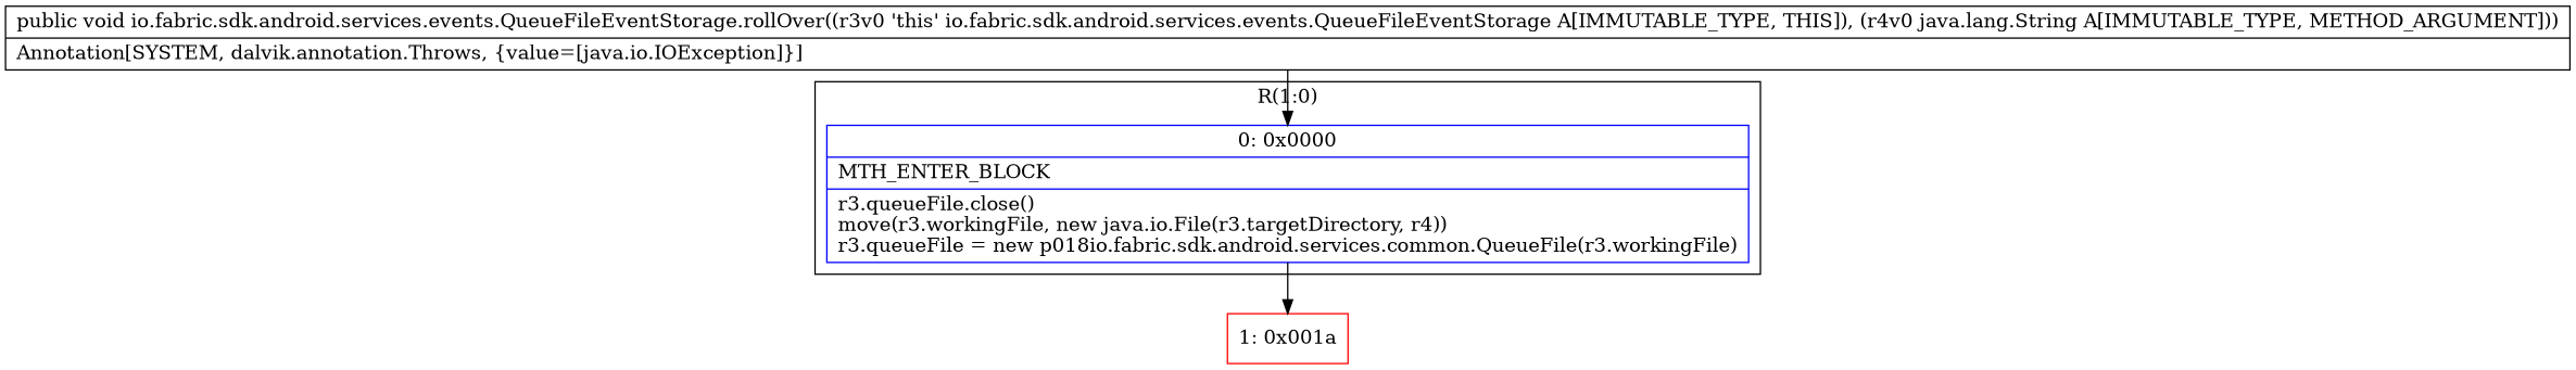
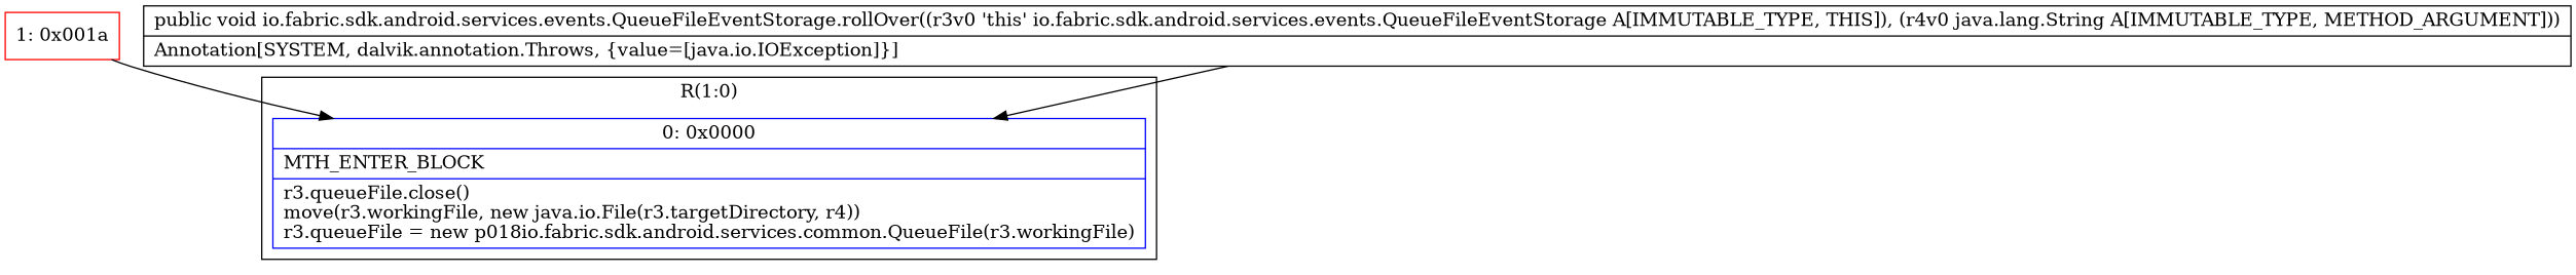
  digraph {
    node [shape=record]
    n1 [color=blue label="{0\:\ 0x0000|MTH_ENTER_BLOCK\l|r3.queueFile.close()\lmove(r3.workingFile, new java.io.File(r3.targetDirectory, r4))\lr3.queueFile = new p018io.fabric.sdk.android.services.common.QueueFile(r3.workingFile)\l}"]
    n2 [color=red label="{1\:\ 0x001a}"]
    n3 [label="{public void io.fabric.sdk.android.services.events.QueueFileEventStorage.rollOver((r3v0 'this' io.fabric.sdk.android.services.events.QueueFileEventStorage A[IMMUTABLE_TYPE, THIS]), (r4v0 java.lang.String A[IMMUTABLE_TYPE, METHOD_ARGUMENT]))  | Annotation[SYSTEM, dalvik.annotation.Throws, \{value=[java.io.IOException]\}]\l}"]
    subgraph cluster_1 {
      label="R(1:0)"
      n1
    }
-   n1 -> n2
+   n2 -> n1
    n3 -> n1
  }
